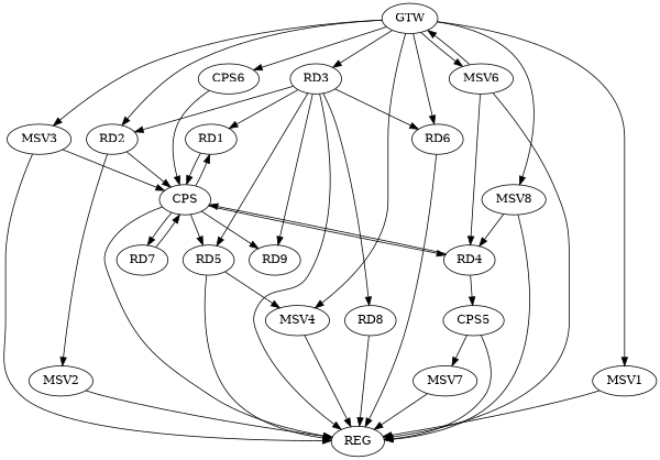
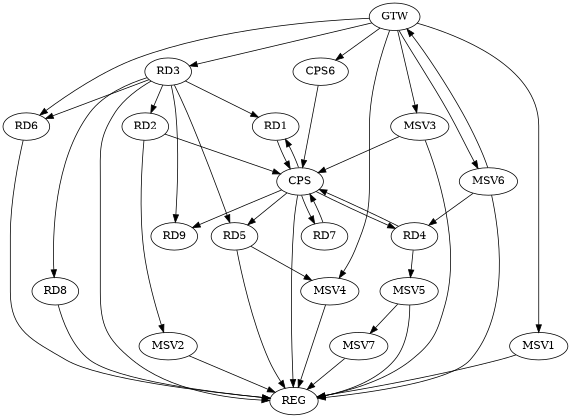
  strict digraph {
    fontname="DejaVu Serif"
    node [fontname="DejaVu Serif"]
    edge [fontname="DejaVu Serif"]
    n1 [label=RD1]
    n2 [label=CPS]
    n3 [label=RD5]
    n4 [label=RD7]
    n5 [label=RD9]
    n6 [label=REG]
    n7 [label=RD4]
    n8 [label=RD2]
    n9 [label=MSV2]
    n10 [label=RD3]
    n11 [label=RD6]
    n12 [label=RD8]
    n13 [label=MSV4]
-   n14 [label=CPS5]
+   n14 [label=MSV5]
    n15 [label=MSV7]
    n16 [label=CPS6]
    n17 [label=GTW]
    n18 [label=MSV1]
    n19 [label=MSV3]
    n20 [label=MSV6]
-   n21 [label=MSV8]
    n1 -> n2
    n2 -> n1
    n2 -> n3
    n2 -> n4
    n2 -> n5
    n2 -> n6
    n2 -> n7
    n3 -> n6
    n3 -> n13
    n4 -> n2
    n7 -> n2
    n7 -> n14
    n8 -> n2
    n8 -> n9
    n9 -> n6
    n10 -> n1
    n10 -> n3
    n10 -> n5
    n10 -> n6
    n10 -> n8
    n10 -> n11
    n10 -> n12
    n11 -> n6
    n12 -> n6
    n13 -> n6
    n14 -> n6
    n14 -> n15
    n15 -> n6
    n16 -> n2
-   n17 -> n8
    n17 -> n10
    n17 -> n11
    n17 -> n13
    n17 -> n16
    n17 -> n18
    n17 -> n19
    n17 -> n20
-   n17 -> n21
    n18 -> n6
    n19 -> n2
    n19 -> n6
    n20 -> n6
    n20 -> n7
    n20 -> n17
-   n21 -> n6
-   n21 -> n7
  }
